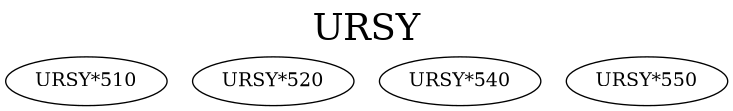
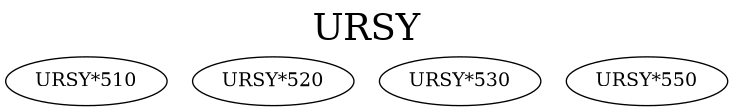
  digraph {
    fontsize=27
    label=URSY
    labelloc=t
    "URSY*510"
    "URSY*520"
-   "URSY*540"
+   "URSY*530"
    "URSY*550"
  }
